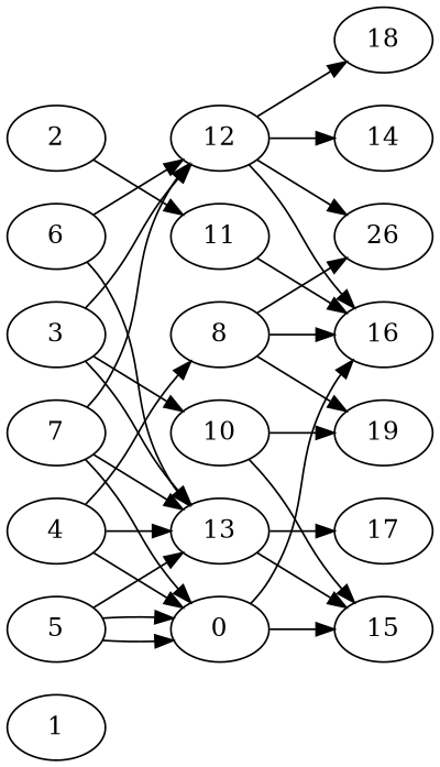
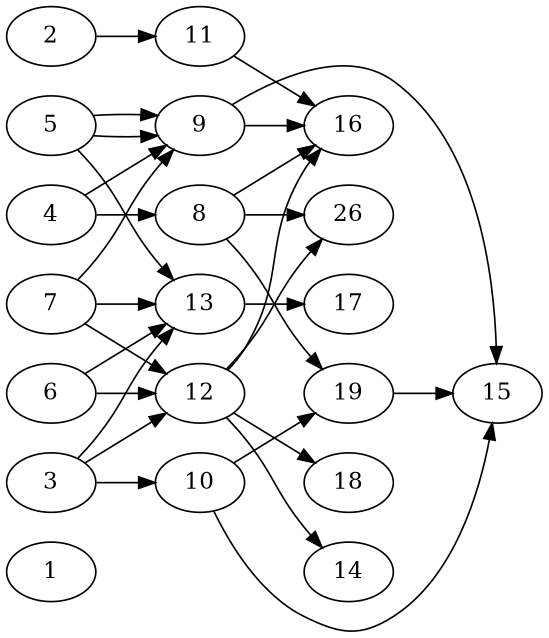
  digraph {
    rankdir=LR
    node [alpha=0.08]
    1 [expect_size=5400576]
    2 [alpha=0.01 expect_size=23250944]
    11 [expect_size=39950336]
    16 [alpha=0.12 expect_size=18735104]
    3 [alpha=0.02 expect_size=40621056]
    10 [alpha=0.10 expect_size=14318592]
    12 [alpha=0.05 expect_size=10663936]
    13 [alpha=0.13 expect_size=12420096]
    19 [alpha=0.15 expect_size=18352128]
    15 [alpha=0.19 expect_size=42027008]
    n11 [alpha=0.19 expect_size=36516864 label=26]
    14 [alpha=0.19 expect_size=18134016]
    18 [alpha=0.19 expect_size=46823424]
    17 [alpha=0.03 expect_size=31538176]
    4 [alpha=0.10 expect_size=26457088]
    8 [expect_size=34039808]
-   9 [expect_size=17437696 label=0]
+   9 [expect_size=17437696]
    5 [alpha=0.10 expect_size=43286528]
    6 [alpha=0.05 expect_size=39217152]
    7 [alpha=0.06 expect_size=8439808]
    2 -> 11
    11 -> 16
    3 -> 10
    3 -> 12
    3 -> 13
    10 -> 19
    10 -> 15
    12 -> 16
    12 -> n11
    12 -> 14
    12 -> 18
-   13 -> 15
+   19 -> 15
    13 -> 17
-   4 -> 13
    4 -> 8
    4 -> 9
    8 -> 16
    8 -> 19
    8 -> n11
    9 -> 16
    9 -> 15
    5 -> 13
    5 -> 9
    5 -> 9
    6 -> 12
    6 -> 13
    7 -> 12
    7 -> 13
    7 -> 9
  }
